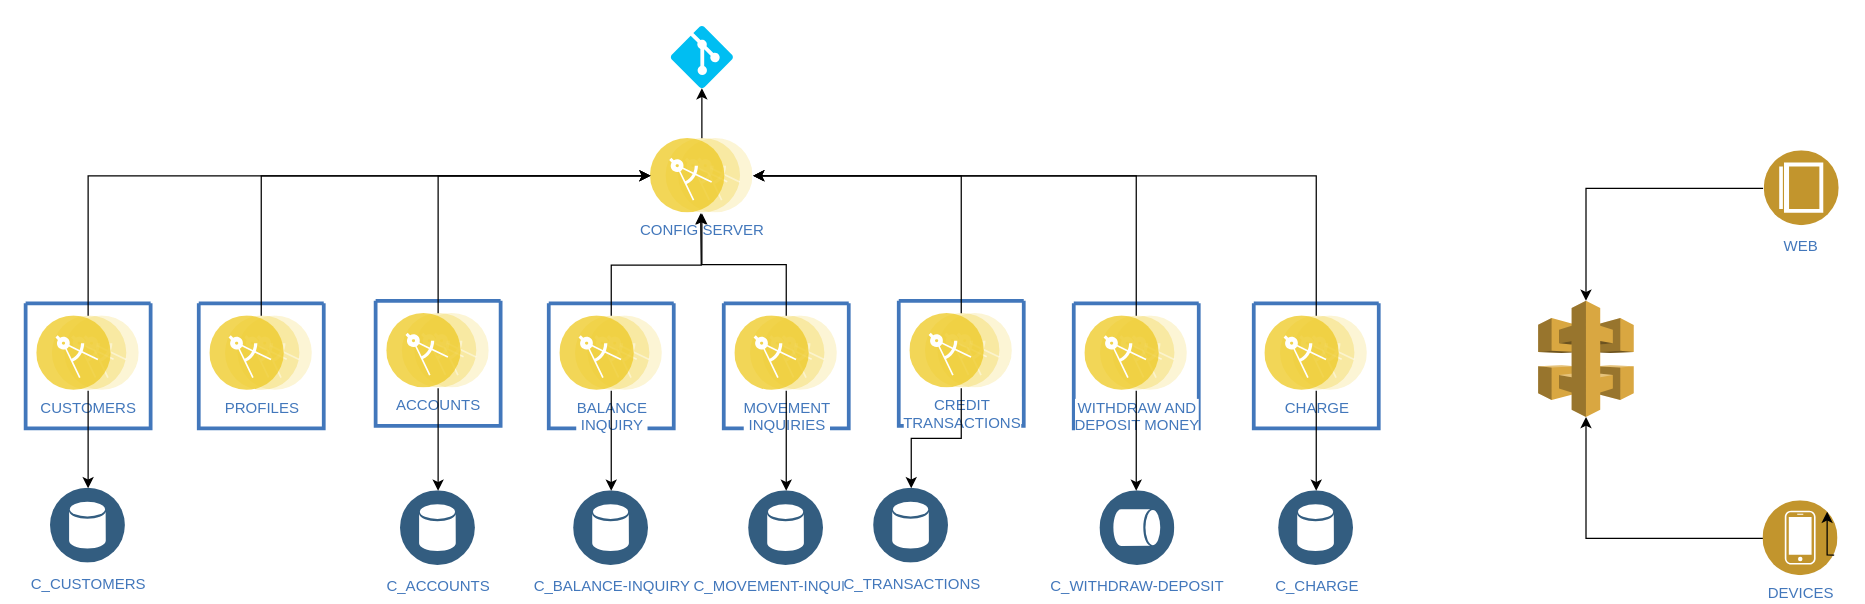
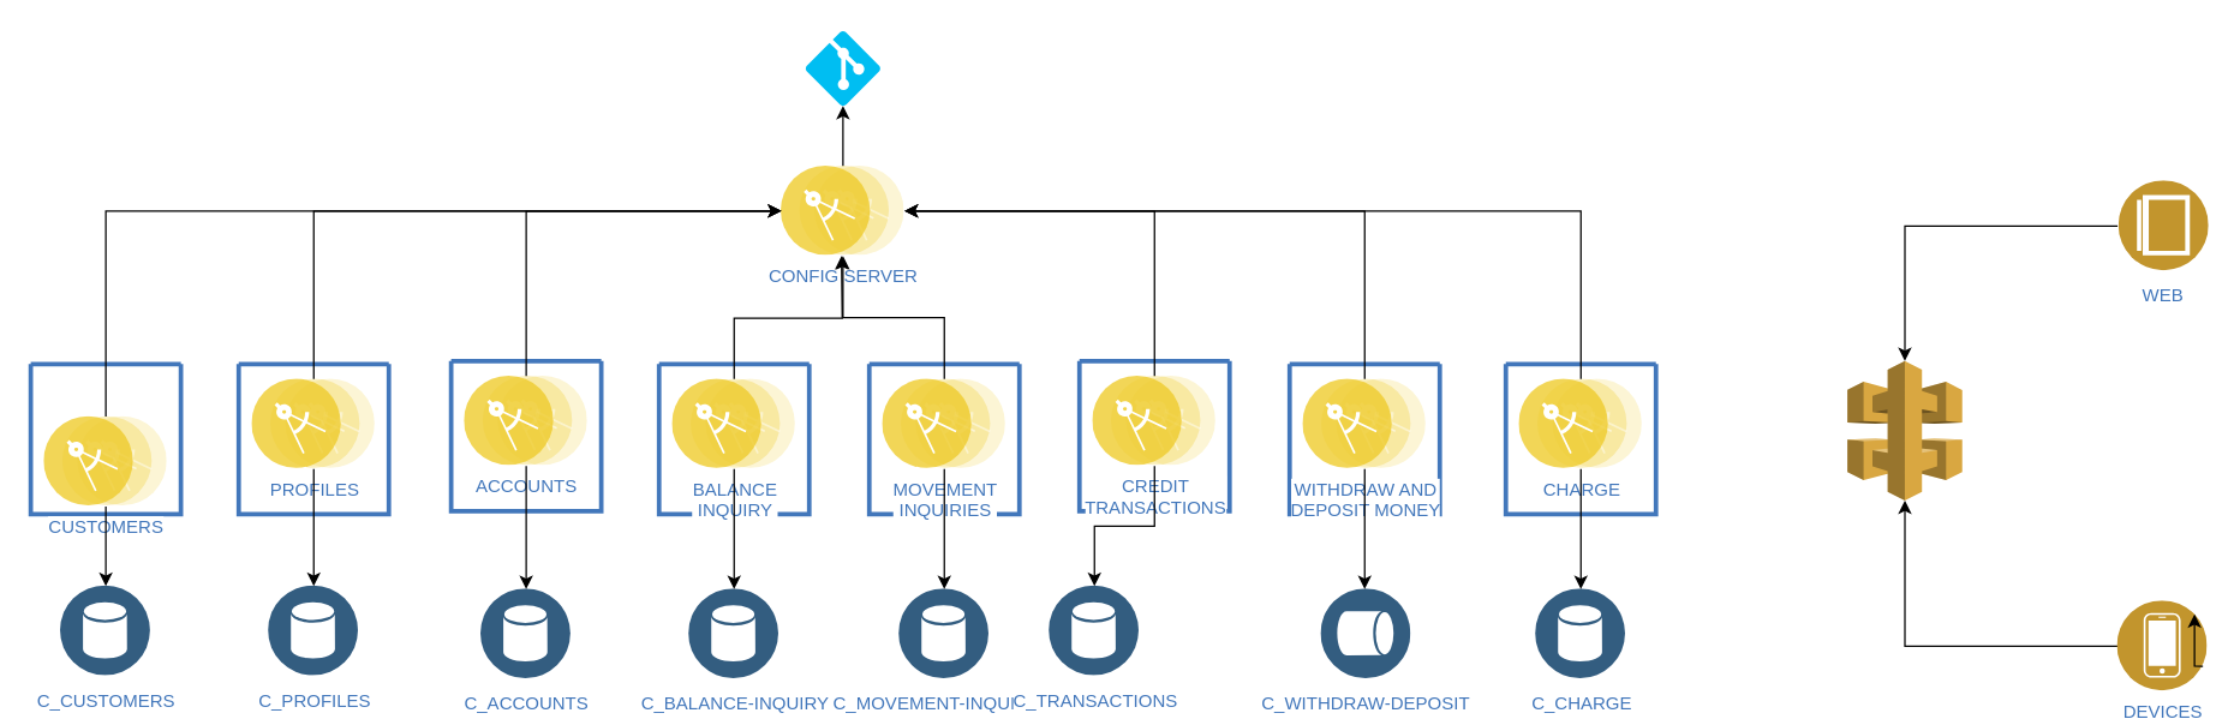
  <mxCell id="0" />
  <mxCell id="1" parent="0" />
  <mxCell id="2" value="" style="swimlane;shadow=0;strokeColor=#4277BB;fillColor=#ffffff;fontColor=#4277BB;align=right;startSize=0;collapsible=0;strokeWidth=3;" vertex="1" parent="1"><mxGeometry x="20" y="242" width="100" height="100" as="geometry" /></mxCell>
- <mxCell id="3" value="CUSTOMERS" style="aspect=fixed;perimeter=ellipsePerimeter;html=1;align=center;shadow=0;dashed=0;image;image=img/lib/ibm/applications/microservice.svg;labelBackgroundColor=#ffffff;strokeColor=#666666;strokeWidth=3;fillColor=#C2952D;gradientColor=none;fontSize=12;fontColor=#4277BB;" vertex="1" parent="2"><mxGeometry x="9" y="10" width="82" height="60" as="geometry" /></mxCell>
+ <mxCell id="3" value="CUSTOMERS" style="aspect=fixed;perimeter=ellipsePerimeter;html=1;align=center;shadow=0;dashed=0;image;image=img/lib/ibm/applications/microservice.svg;labelBackgroundColor=#ffffff;strokeColor=#666666;strokeWidth=3;fillColor=#C2952D;gradientColor=none;fontSize=12;fontColor=#4277BB;" vertex="1" parent="2"><mxGeometry x="9" y="35" width="82" height="60" as="geometry" /></mxCell>
  <mxCell id="4" value="" style="swimlane;shadow=0;strokeColor=#4277BB;fillColor=#ffffff;fontColor=#4277BB;align=right;startSize=0;collapsible=0;strokeWidth=3;" vertex="1" parent="1"><mxGeometry x="158.5" y="242" width="100" height="100" as="geometry" /></mxCell>
  <mxCell id="5" value="PROFILES" style="aspect=fixed;perimeter=ellipsePerimeter;html=1;align=center;shadow=0;dashed=0;image;image=img/lib/ibm/applications/microservice.svg;labelBackgroundColor=#ffffff;strokeColor=#666666;strokeWidth=3;fillColor=#C2952D;gradientColor=none;fontSize=12;fontColor=#4277BB;" vertex="1" parent="4"><mxGeometry x="9" y="10" width="82" height="60" as="geometry" /></mxCell>
  <mxCell id="6" value="" style="swimlane;shadow=0;strokeColor=#4277BB;fillColor=#ffffff;fontColor=#4277BB;align=right;startSize=0;collapsible=0;strokeWidth=3;" vertex="1" parent="1"><mxGeometry x="1002.5" y="242" width="100" height="100" as="geometry" /></mxCell>
  <mxCell id="7" value="CHARGE" style="aspect=fixed;perimeter=ellipsePerimeter;html=1;align=center;shadow=0;dashed=0;image;image=img/lib/ibm/applications/microservice.svg;labelBackgroundColor=#ffffff;strokeColor=#666666;strokeWidth=3;fillColor=#C2952D;gradientColor=none;fontSize=12;fontColor=#4277BB;" vertex="1" parent="6"><mxGeometry x="9" y="10" width="82" height="60" as="geometry" /></mxCell>
  <mxCell id="8" style="edgeStyle=orthogonalEdgeStyle;rounded=0;orthogonalLoop=1;jettySize=auto;html=1;entryX=0.5;entryY=1;entryDx=0;entryDy=0;entryPerimeter=0;" edge="1" parent="1" source="9" target="28"><mxGeometry relative="1" as="geometry" /></mxCell>
  <mxCell id="9" value="CONFIG SERVER" style="aspect=fixed;perimeter=ellipsePerimeter;html=1;align=center;shadow=0;dashed=0;image;image=img/lib/ibm/applications/microservice.svg;labelBackgroundColor=#ffffff;strokeColor=#666666;strokeWidth=3;fillColor=#C2952D;gradientColor=none;fontSize=12;fontColor=#4277BB;" vertex="1" parent="1"><mxGeometry x="520" y="110" width="82" height="60" as="geometry" /></mxCell>
  <mxCell id="10" value="" style="swimlane;shadow=0;strokeColor=#4277BB;fillColor=#ffffff;fontColor=#4277BB;align=right;startSize=0;collapsible=0;strokeWidth=3;" vertex="1" parent="1"><mxGeometry x="438.5" y="242" width="100" height="100" as="geometry" /></mxCell>
  <mxCell id="11" value="BALANCE&lt;br&gt;INQUIRY" style="aspect=fixed;perimeter=ellipsePerimeter;html=1;align=center;shadow=0;dashed=0;image;image=img/lib/ibm/applications/microservice.svg;labelBackgroundColor=#ffffff;strokeColor=#666666;strokeWidth=3;fillColor=#C2952D;gradientColor=none;fontSize=12;fontColor=#4277BB;" vertex="1" parent="10"><mxGeometry x="9" y="10" width="82" height="60" as="geometry" /></mxCell>
  <mxCell id="12" value="" style="swimlane;shadow=0;strokeColor=#4277BB;fillColor=#ffffff;fontColor=#4277BB;align=right;startSize=0;collapsible=0;strokeWidth=3;" vertex="1" parent="1"><mxGeometry x="858.5" y="242" width="100" height="100" as="geometry" /></mxCell>
  <mxCell id="13" value="WITHDRAW AND&lt;br&gt;DEPOSIT MONEY" style="aspect=fixed;perimeter=ellipsePerimeter;html=1;align=center;shadow=0;dashed=0;image;image=img/lib/ibm/applications/microservice.svg;labelBackgroundColor=#ffffff;strokeColor=#666666;strokeWidth=3;fillColor=#C2952D;gradientColor=none;fontSize=12;fontColor=#4277BB;" vertex="1" parent="12"><mxGeometry x="9" y="10" width="82" height="60" as="geometry" /></mxCell>
  <mxCell id="14" style="edgeStyle=orthogonalEdgeStyle;rounded=0;orthogonalLoop=1;jettySize=auto;html=1;exitX=0.5;exitY=0;exitDx=0;exitDy=0;entryX=1;entryY=0.5;entryDx=0;entryDy=0;" edge="1" parent="1" source="13" target="9"><mxGeometry relative="1" as="geometry" /></mxCell>
  <mxCell id="15" style="edgeStyle=orthogonalEdgeStyle;rounded=0;orthogonalLoop=1;jettySize=auto;html=1;exitX=0.5;exitY=0;exitDx=0;exitDy=0;entryX=1;entryY=0.5;entryDx=0;entryDy=0;" edge="1" parent="1" source="7" target="9"><mxGeometry relative="1" as="geometry" /></mxCell>
  <mxCell id="16" value="" style="swimlane;shadow=0;strokeColor=#4277BB;fillColor=#ffffff;fontColor=#4277BB;align=right;startSize=0;collapsible=0;strokeWidth=3;" vertex="1" parent="1"><mxGeometry x="578.5" y="242" width="100" height="100" as="geometry" /></mxCell>
  <mxCell id="17" value="MOVEMENT&lt;br&gt;INQUIRIES" style="aspect=fixed;perimeter=ellipsePerimeter;html=1;align=center;shadow=0;dashed=0;image;image=img/lib/ibm/applications/microservice.svg;labelBackgroundColor=#ffffff;strokeColor=#666666;strokeWidth=3;fillColor=#C2952D;gradientColor=none;fontSize=12;fontColor=#4277BB;" vertex="1" parent="16"><mxGeometry x="9" y="10" width="82" height="60" as="geometry" /></mxCell>
  <mxCell id="18" value="" style="swimlane;shadow=0;strokeColor=#4277BB;fillColor=#ffffff;fontColor=#4277BB;align=right;startSize=0;collapsible=0;strokeWidth=3;" vertex="1" parent="1"><mxGeometry x="718.5" y="240" width="100" height="100" as="geometry" /></mxCell>
  <mxCell id="19" value="CREDIT&lt;br&gt;TRANSACTIONS" style="aspect=fixed;perimeter=ellipsePerimeter;html=1;align=center;shadow=0;dashed=0;image;image=img/lib/ibm/applications/microservice.svg;labelBackgroundColor=#ffffff;strokeColor=#666666;strokeWidth=3;fillColor=#C2952D;gradientColor=none;fontSize=12;fontColor=#4277BB;" vertex="1" parent="18"><mxGeometry x="9" y="10" width="82" height="60" as="geometry" /></mxCell>
  <mxCell id="20" style="edgeStyle=orthogonalEdgeStyle;rounded=0;orthogonalLoop=1;jettySize=auto;html=1;exitX=0.5;exitY=0;exitDx=0;exitDy=0;entryX=1;entryY=0.5;entryDx=0;entryDy=0;" edge="1" parent="1" source="19" target="9"><mxGeometry relative="1" as="geometry" /></mxCell>
  <mxCell id="21" value="" style="swimlane;shadow=0;strokeColor=#4277BB;fillColor=#ffffff;fontColor=#4277BB;align=right;startSize=0;collapsible=0;strokeWidth=3;" vertex="1" parent="1"><mxGeometry x="300" y="240" width="100" height="100" as="geometry" /></mxCell>
  <mxCell id="22" value="ACCOUNTS" style="aspect=fixed;perimeter=ellipsePerimeter;html=1;align=center;shadow=0;dashed=0;image;image=img/lib/ibm/applications/microservice.svg;labelBackgroundColor=#ffffff;strokeColor=#666666;strokeWidth=3;fillColor=#C2952D;gradientColor=none;fontSize=12;fontColor=#4277BB;" vertex="1" parent="21"><mxGeometry x="9" y="10" width="82" height="60" as="geometry" /></mxCell>
  <mxCell id="23" style="edgeStyle=orthogonalEdgeStyle;rounded=0;orthogonalLoop=1;jettySize=auto;html=1;" edge="1" parent="1" source="17" target="9"><mxGeometry relative="1" as="geometry" /></mxCell>
  <mxCell id="24" style="edgeStyle=orthogonalEdgeStyle;rounded=0;orthogonalLoop=1;jettySize=auto;html=1;exitX=0.5;exitY=0;exitDx=0;exitDy=0;" edge="1" parent="1" source="11"><mxGeometry relative="1" as="geometry"><mxPoint x="560" y="170" as="targetPoint" /></mxGeometry></mxCell>
  <mxCell id="25" style="edgeStyle=orthogonalEdgeStyle;rounded=0;orthogonalLoop=1;jettySize=auto;html=1;exitX=0.5;exitY=0;exitDx=0;exitDy=0;entryX=0;entryY=0.5;entryDx=0;entryDy=0;" edge="1" parent="1" source="22" target="9"><mxGeometry relative="1" as="geometry" /></mxCell>
  <mxCell id="26" style="edgeStyle=orthogonalEdgeStyle;rounded=0;orthogonalLoop=1;jettySize=auto;html=1;entryX=0;entryY=0.5;entryDx=0;entryDy=0;exitX=0.5;exitY=0;exitDx=0;exitDy=0;" edge="1" parent="1" source="3" target="9"><mxGeometry relative="1" as="geometry" /></mxCell>
  <mxCell id="27" style="edgeStyle=orthogonalEdgeStyle;rounded=0;orthogonalLoop=1;jettySize=auto;html=1;exitX=0.5;exitY=0;exitDx=0;exitDy=0;entryX=0;entryY=0.5;entryDx=0;entryDy=0;" edge="1" parent="1" source="5" target="9"><mxGeometry relative="1" as="geometry" /></mxCell>
  <mxCell id="28" value="" style="verticalLabelPosition=bottom;html=1;verticalAlign=top;align=center;strokeColor=none;fillColor=#00BEF2;shape=mxgraph.azure.git_repository;" vertex="1" parent="1"><mxGeometry x="536" y="20" width="50" height="50" as="geometry" /></mxCell>
  <mxCell id="29" value="C_CUSTOMERS" style="aspect=fixed;perimeter=ellipsePerimeter;html=1;align=center;shadow=0;dashed=0;fontColor=#4277BB;labelBackgroundColor=#ffffff;fontSize=12;spacingTop=3;image;image=img/lib/ibm/data/data_services.svg;" vertex="1" parent="1"><mxGeometry x="40" y="390" width="60" height="60" as="geometry" /></mxCell>
+ <mxCell id="30" value="C_PROFILES" style="aspect=fixed;perimeter=ellipsePerimeter;html=1;align=center;shadow=0;dashed=0;fontColor=#4277BB;labelBackgroundColor=#ffffff;fontSize=12;spacingTop=3;image;image=img/lib/ibm/data/data_services.svg;" vertex="1" parent="1"><mxGeometry x="178.5" y="390" width="60" height="60" as="geometry" /></mxCell>
  <mxCell id="31" value="C_CHARGE" style="aspect=fixed;perimeter=ellipsePerimeter;html=1;align=center;shadow=0;dashed=0;fontColor=#4277BB;labelBackgroundColor=#ffffff;fontSize=12;spacingTop=3;image;image=img/lib/ibm/data/data_services.svg;" vertex="1" parent="1"><mxGeometry x="1022.5" y="392" width="60" height="60" as="geometry" /></mxCell>
  <mxCell id="32" value="C_BALANCE-INQUIRY" style="aspect=fixed;perimeter=ellipsePerimeter;html=1;align=center;shadow=0;dashed=0;fontColor=#4277BB;labelBackgroundColor=#ffffff;fontSize=12;spacingTop=3;image;image=img/lib/ibm/data/data_services.svg;" vertex="1" parent="1"><mxGeometry x="458.5" y="392" width="60" height="60" as="geometry" /></mxCell>
  <mxCell id="33" value="C_WITHDRAW-DEPOSIT" style="aspect=fixed;perimeter=ellipsePerimeter;html=1;align=center;shadow=0;dashed=0;fontColor=#4277BB;labelBackgroundColor=#ffffff;fontSize=12;spacingTop=3;image;image=img/lib/ibm/data/data_services.svg;direction=south;" vertex="1" parent="1"><mxGeometry x="878.5" y="392" width="60" height="60" as="geometry" /></mxCell>
  <mxCell id="34" value="C_MOVEMENT-INQUIRIES" style="aspect=fixed;perimeter=ellipsePerimeter;html=1;align=center;shadow=0;dashed=0;fontColor=#4277BB;labelBackgroundColor=#ffffff;fontSize=12;spacingTop=3;image;image=img/lib/ibm/data/data_services.svg;" vertex="1" parent="1"><mxGeometry x="598.5" y="392" width="60" height="60" as="geometry" /></mxCell>
  <mxCell id="35" value="C_TRANSACTIONS" style="aspect=fixed;perimeter=ellipsePerimeter;html=1;align=center;shadow=0;dashed=0;fontColor=#4277BB;labelBackgroundColor=#ffffff;fontSize=12;spacingTop=3;image;image=img/lib/ibm/data/data_services.svg;" vertex="1" parent="1"><mxGeometry x="698.5" y="390" width="60" height="60" as="geometry" /></mxCell>
  <mxCell id="36" value="C_ACCOUNTS" style="aspect=fixed;perimeter=ellipsePerimeter;html=1;align=center;shadow=0;dashed=0;fontColor=#4277BB;labelBackgroundColor=#ffffff;fontSize=12;spacingTop=3;image;image=img/lib/ibm/data/data_services.svg;" vertex="1" parent="1"><mxGeometry x="320" y="392" width="60" height="60" as="geometry" /></mxCell>
  <mxCell id="37" style="edgeStyle=orthogonalEdgeStyle;rounded=0;orthogonalLoop=1;jettySize=auto;html=1;" edge="1" parent="1" source="22" target="36"><mxGeometry relative="1" as="geometry" /></mxCell>
  <mxCell id="38" style="edgeStyle=orthogonalEdgeStyle;rounded=0;orthogonalLoop=1;jettySize=auto;html=1;exitX=0.5;exitY=1;exitDx=0;exitDy=0;" edge="1" parent="1" source="3" target="29"><mxGeometry relative="1" as="geometry" /></mxCell>
+ <mxCell id="39" style="edgeStyle=orthogonalEdgeStyle;rounded=0;orthogonalLoop=1;jettySize=auto;html=1;exitX=0.5;exitY=1;exitDx=0;exitDy=0;" edge="1" parent="1" source="5" target="30"><mxGeometry relative="1" as="geometry" /></mxCell>
  <mxCell id="40" style="edgeStyle=orthogonalEdgeStyle;rounded=0;orthogonalLoop=1;jettySize=auto;html=1;exitX=0.5;exitY=1;exitDx=0;exitDy=0;" edge="1" parent="1" source="11" target="32"><mxGeometry relative="1" as="geometry" /></mxCell>
  <mxCell id="41" style="edgeStyle=orthogonalEdgeStyle;rounded=0;orthogonalLoop=1;jettySize=auto;html=1;exitX=0.5;exitY=1;exitDx=0;exitDy=0;" edge="1" parent="1" source="17" target="34"><mxGeometry relative="1" as="geometry" /></mxCell>
  <mxCell id="42" style="edgeStyle=orthogonalEdgeStyle;rounded=0;orthogonalLoop=1;jettySize=auto;html=1;exitX=0.5;exitY=1;exitDx=0;exitDy=0;" edge="1" parent="1" source="19" target="35"><mxGeometry relative="1" as="geometry" /></mxCell>
  <mxCell id="43" style="edgeStyle=orthogonalEdgeStyle;rounded=0;orthogonalLoop=1;jettySize=auto;html=1;exitX=0.5;exitY=1;exitDx=0;exitDy=0;" edge="1" parent="1" source="13" target="33"><mxGeometry relative="1" as="geometry" /></mxCell>
  <mxCell id="44" style="edgeStyle=orthogonalEdgeStyle;rounded=0;orthogonalLoop=1;jettySize=auto;html=1;exitX=0.5;exitY=1;exitDx=0;exitDy=0;" edge="1" parent="1" source="7" target="31"><mxGeometry relative="1" as="geometry" /></mxCell>
  <mxCell id="45" value="" style="outlineConnect=0;dashed=0;verticalLabelPosition=bottom;verticalAlign=top;align=center;html=1;shape=mxgraph.aws3.api_gateway;fillColor=#D9A741;gradientColor=none;" vertex="1" parent="1"><mxGeometry x="1230" y="240" width="76.5" height="93" as="geometry" /></mxCell>
  <mxCell id="46" style="edgeStyle=orthogonalEdgeStyle;rounded=0;orthogonalLoop=1;jettySize=auto;html=1;" edge="1" parent="1" source="47" target="45"><mxGeometry relative="1" as="geometry" /></mxCell>
  <mxCell id="47" value="DEVICES" style="aspect=fixed;perimeter=ellipsePerimeter;html=1;align=center;shadow=0;dashed=0;image;image=img/lib/ibm/users/device.svg;labelBackgroundColor=#ffffff;strokeColor=#666666;strokeWidth=3;fillColor=#C2952D;gradientColor=none;fontSize=12;fontColor=#4277BB;" vertex="1" parent="1"><mxGeometry x="1410" y="400" width="60" height="60" as="geometry" /></mxCell>
  <mxCell id="48" style="edgeStyle=orthogonalEdgeStyle;rounded=0;orthogonalLoop=1;jettySize=auto;html=1;" edge="1" parent="1" source="49" target="45"><mxGeometry relative="1" as="geometry" /></mxCell>
  <mxCell id="49" value="WEB" style="aspect=fixed;perimeter=ellipsePerimeter;html=1;align=center;shadow=0;dashed=0;fontColor=#4277BB;labelBackgroundColor=#ffffff;fontSize=12;spacingTop=3;image;image=img/lib/ibm/users/browser.svg;direction=south;" vertex="1" parent="1"><mxGeometry x="1410" y="120" width="60" height="60" as="geometry" /></mxCell>
  <mxCell id="50" style="edgeStyle=orthogonalEdgeStyle;rounded=0;orthogonalLoop=1;jettySize=auto;html=1;exitX=1;exitY=0.75;exitDx=0;exitDy=0;entryX=1;entryY=0;entryDx=0;entryDy=0;" edge="1" parent="1" source="47" target="47"><mxGeometry relative="1" as="geometry" /></mxCell>
